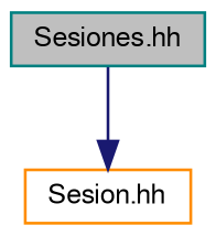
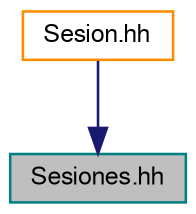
  digraph {
    node [fontname=FreeSans fontsize=10 shape=record style=filled]
    n1 [color=teal fillcolor=grey75 fontcolor=black height=0.2 label="Sesiones.hh" width=0.4]
    n2 [color=darkorange fillcolor=white height=0.2 label="Sesion.hh" width=0.4]
-   n1 -> n2 [color=midnightblue fontname=FreeSans fontsize=10 labelfontname=FreeSans labelfontsize=10 style=solid]
+   n2 -> n1 [color=midnightblue fontname=FreeSans fontsize=10 labelfontname=FreeSans labelfontsize=10 style=solid]
  }
